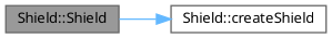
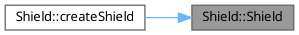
  digraph {
    rankdir=RL
    fontname="Noto Sans"
    node [fontname="Noto Sans" fontsize=10 shape=box style=filled]
    n1 [color=gray40 fillcolor=grey60 fontcolor=black height=0.2 label="Shield::Shield" width=0.4]
    n2 [color=grey40 fillcolor=white height=0.2 label="Shield::createShield" width=0.4]
-   n2 -> n1 [color=steelblue1 dir=back fontname="Noto Sans" fontsize=10 labelfontname=Helvetica labelfontsize=10 style=solid]
+   n1 -> n2 [color=steelblue1 dir=back fontname="Noto Sans" fontsize=10 labelfontname=Helvetica labelfontsize=10 style=solid]
  }
